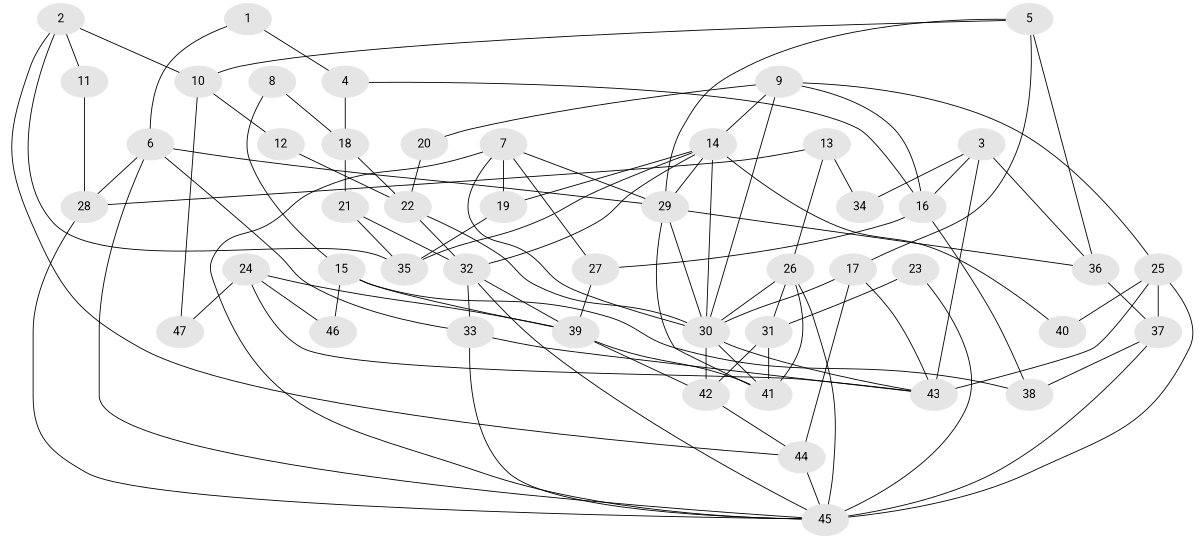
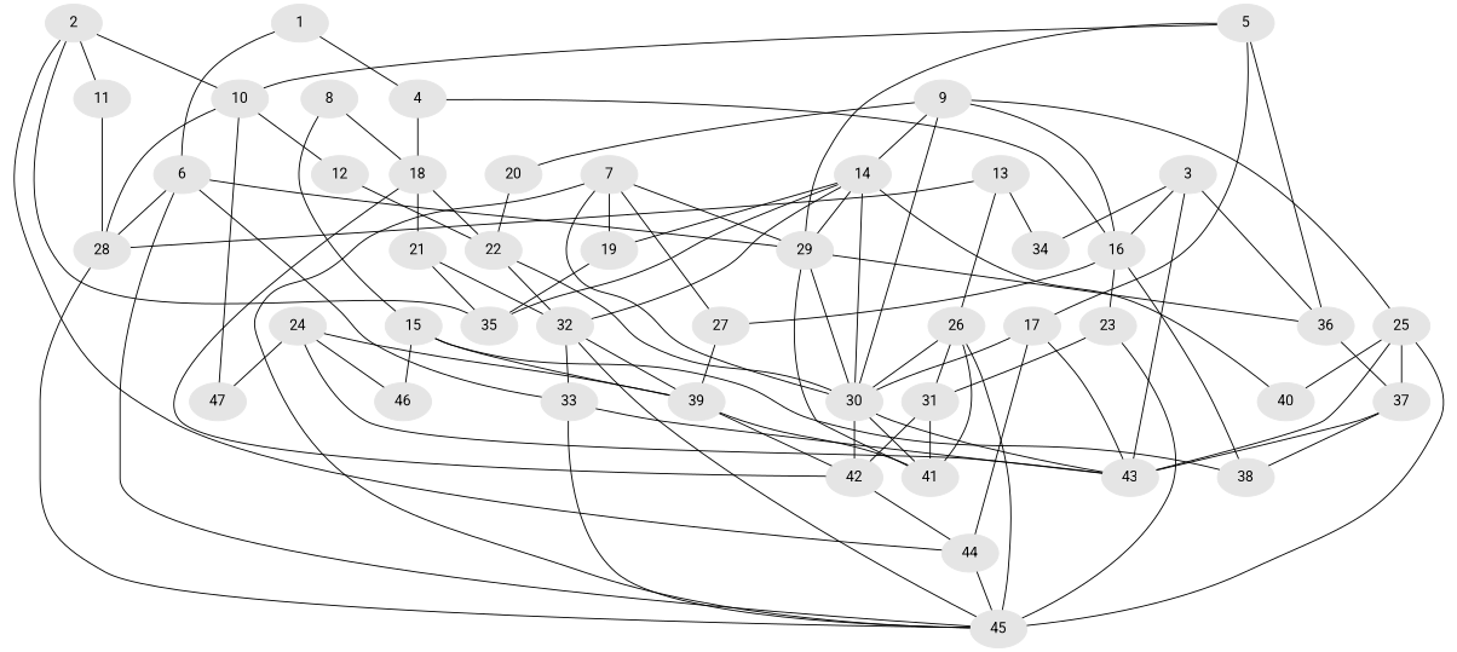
  graph {
    fontname=Roboto
    node [color=gray90 fontname=Roboto style=filled]
    edge [fontname=Roboto weight=1.0]
    1
    4
    6
    16
    18
    29
    28
    33
    45
    2
    10
    11
    35
    44
    12
    47
    3
    34
    36
    43
    27
    38
    23
    37
    22
    21
    42
    5
    17
    30
    41
    7
    19
    39
    8
    15
    46
    9
    14
    20
    25
    32
    40
    13
    26
    31
    24
    1 -- 4
    1 -- 6
    4 -- 16
    4 -- 18
    6 -- 29
    6 -- 28
    6 -- 33
    6 -- 45
    16 -- 27
    16 -- 38
+   16 -- 23
    18 -- 22 [weight=2.0]
    18 -- 21
+   18 -- 42
    29 -- 36
    29 -- 30
    29 -- 41
    28 -- 45
    33 -- 45
    33 -- 43
    2 -- 10
    2 -- 11
    2 -- 35
    2 -- 44
+   10 -- 28
    10 -- 12
    10 -- 47
    11 -- 28
    44 -- 45 [weight=2.0]
    12 -- 22
    3 -- 16
    3 -- 34
    3 -- 36
    3 -- 43 [weight=2.0]
    36 -- 37 [weight=2.0]
    27 -- 39
    23 -- 45 [weight=2.0]
    23 -- 31 [weight=2.0]
-   37 -- 45 [weight=2.0]
+   37 -- 43 [weight=2.0]
    37 -- 38
    22 -- 30
    22 -- 32
    21 -- 35
    21 -- 32
    42 -- 44
    5 -- 29
    5 -- 10
    5 -- 36 [weight=2.0]
    5 -- 17
    17 -- 44
    17 -- 43
    17 -- 30
    30 -- 43
    30 -- 42 [weight=2.0]
    30 -- 41
    7 -- 29
    7 -- 45
    7 -- 27
    7 -- 30
    7 -- 19
    19 -- 35
    39 -- 42
    39 -- 41
    8 -- 18
    8 -- 15
    15 -- 38
    15 -- 39
    15 -- 46
    9 -- 16
    9 -- 30
    9 -- 14
    9 -- 20
    9 -- 25
    14 -- 29
    14 -- 35
    14 -- 30 [weight=2.0]
    14 -- 19
    14 -- 32
    14 -- 40
    20 -- 22
    25 -- 45 [weight=2.0]
    25 -- 43
    25 -- 37
    25 -- 40
    32 -- 33
    32 -- 45
    32 -- 39
    13 -- 28
    13 -- 34
    13 -- 26
    26 -- 45
    26 -- 30
    26 -- 41
    26 -- 31
    31 -- 42
    31 -- 41
    24 -- 47
    24 -- 43
    24 -- 39
    24 -- 46
  }
